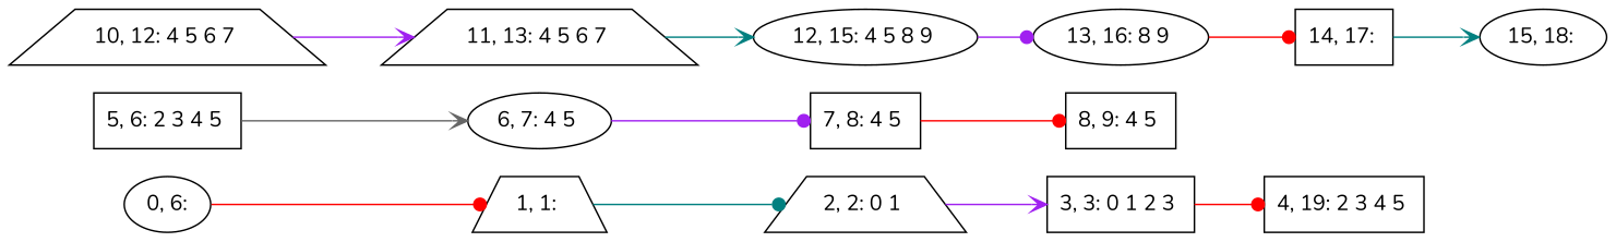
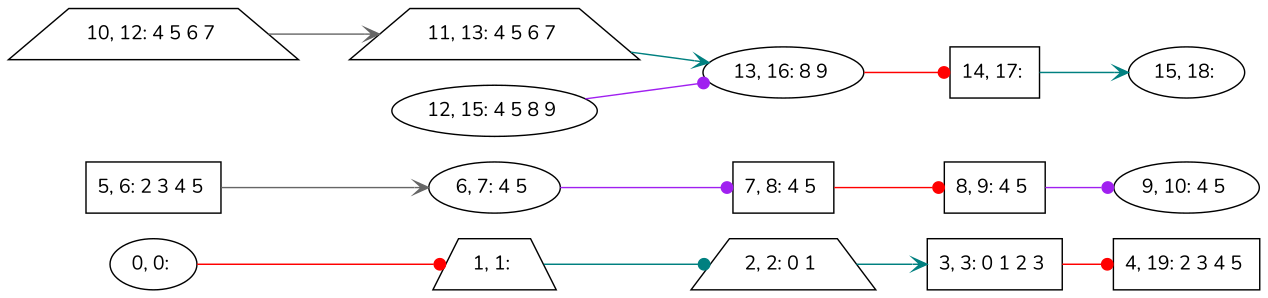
  digraph {
    fontname=Nunito
    rankdir=LR
    node [fontname=Nunito shape=ellipse]
    edge [arrowhead=dot color=red fontname=Nunito]
-   n1 [label="0, 6:"]
+   n1 [label="0, 0: "]
    n2 [label="1, 1: " shape=trapezium]
    n3 [label="2, 2: 0 1 " shape=trapezium]
    n4 [label="3, 3: 0 1 2 3 " shape=box]
    n5 [label="4, 19: 2 3 4 5 " shape=box]
    n6 [label="5, 6: 2 3 4 5 " shape=box]
    n7 [label="6, 7: 4 5 "]
    n8 [label="7, 8: 4 5 " shape=box]
    n9 [label="8, 9: 4 5 " shape=box]
+   n10 [label="9, 10: 4 5 "]
    n11 [label="10, 12: 4 5 6 7 " shape=trapezium]
    n12 [label="11, 13: 4 5 6 7 " shape=trapezium]
    n13 [label="12, 15: 4 5 8 9 "]
    n14 [label="13, 16: 8 9 "]
    n15 [label="14, 17: " shape=box]
    n16 [label="15, 18: "]
    n1 -> n2
    n2 -> n3 [color=teal]
-   n3 -> n4 [arrowhead=vee color=purple]
+   n3 -> n4 [arrowhead=vee color=teal]
    n4 -> n5
    n6 -> n7 [arrowhead=vee color=gray40]
    n7 -> n8 [color=purple]
    n8 -> n9
-   n11 -> n12 [arrowhead=vee color=purple]
-   n12 -> n13 [arrowhead=vee color=teal]
+   n9 -> n10 [color=purple]
+   n11 -> n12 [arrowhead=vee color=gray40]
+   n12 -> n14 [arrowhead=vee color=teal]
    n13 -> n14 [color=purple]
    n14 -> n15
    n15 -> n16 [arrowhead=vee color=teal]
  }
